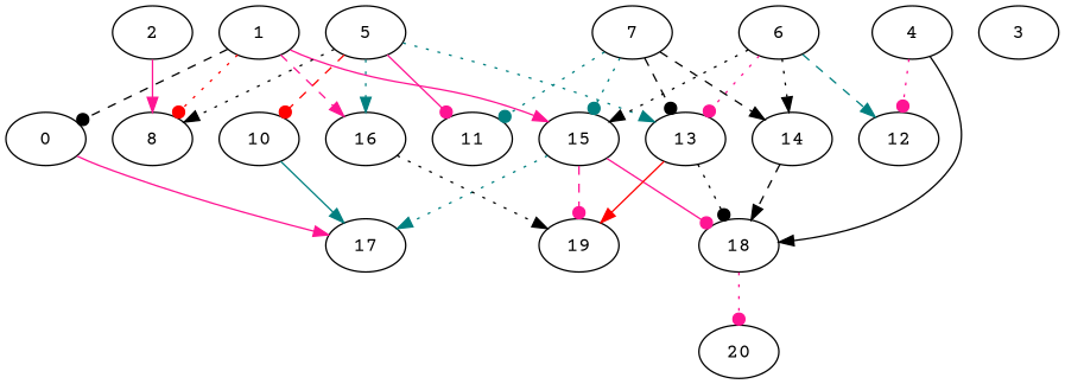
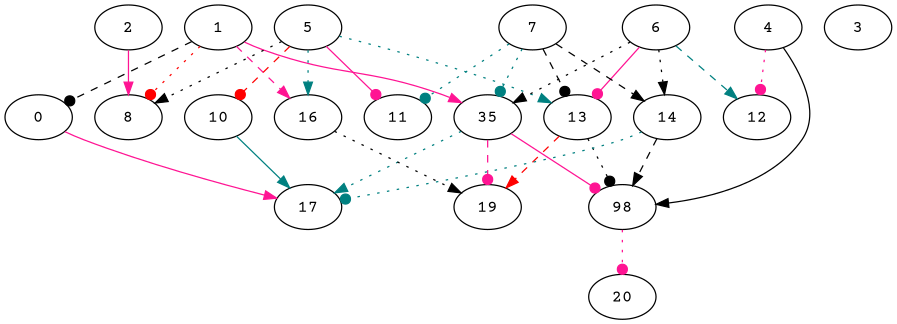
  digraph {
    fontname="Courier Prime"
    node [alpha=0.18 fontname="Courier Prime"]
    edge [arrowhead=normal color=black fontname="Courier Prime" style=dotted]
    1 [alpha=0.15 expect_size=544639021023865339904]
    8 [alpha=0.07 expect_size=2274174366482540032]
    n3 [alpha=0.13 expect_size=6629970983493425 label=0]
-   15 [expect_size=24324755117047808000]
+   15 [expect_size=24324755117047808000 label=35]
    16 [expect_size=30606323452702204]
    17 [alpha=0.03 expect_size=15020807619546600]
-   18 [alpha=0.03 expect_size=63394635024686907392]
+   18 [alpha=0.03 expect_size=63394635024686907392 label=98]
    19 [alpha=0.01 expect_size=737894616721616000]
    20 [alpha=0.01 expect_size=21466856075553704]
    2 [alpha=0.05 expect_size=13544765755954470]
    3 [alpha=0.02 expect_size=40978158522553288]
    4 [alpha=0.17 expect_size=7317160816017404]
    12 [alpha=0.20 expect_size=4229008759711545]
    5 [expect_size=8528764440277790]
    10 [alpha=0.13 expect_size=994011970936663552]
    11 [alpha=0.06 expect_size=2073269043952592355328]
    13 [alpha=0.16 expect_size=2677429805606391]
    6 [alpha=0.20 expect_size=375027183202170624]
    14 [alpha=0.07 expect_size=4234192173209331]
    7 [alpha=0.09 expect_size=386740926972905088]
    1 -> 8 [arrowhead=dot color=red]
    1 -> n3 [arrowhead=dot style=dashed]
    1 -> 15 [color=deeppink style=solid]
    1 -> 16 [color=deeppink style=dashed]
    n3 -> 17 [color=deeppink style=solid]
    15 -> 17 [color=teal]
    15 -> 18 [arrowhead=dot color=deeppink style=solid]
    15 -> 19 [arrowhead=dot color=deeppink style=dashed]
    16 -> 19
    18 -> 20 [arrowhead=dot color=deeppink]
    2 -> 8 [color=deeppink style=solid]
    4 -> 18 [style=solid]
    4 -> 12 [arrowhead=dot color=deeppink]
    5 -> 8
    5 -> 16 [color=teal]
    5 -> 10 [arrowhead=dot color=red style=dashed]
    5 -> 11 [arrowhead=dot color=deeppink style=solid]
    5 -> 13 [color=teal]
    10 -> 17 [color=teal style=solid]
    13 -> 18 [arrowhead=dot]
-   13 -> 19 [color=red style=solid]
+   13 -> 19 [color=red style=dashed]
    6 -> 15
    6 -> 12 [color=teal style=dashed]
-   6 -> 13 [arrowhead=dot color=deeppink]
+   6 -> 13 [arrowhead=dot color=deeppink style=solid]
    6 -> 14
+   14 -> 17 [arrowhead=dot color=teal]
    14 -> 18 [style=dashed]
    7 -> 15 [arrowhead=dot color=teal]
    7 -> 11 [arrowhead=dot color=teal]
    7 -> 13 [arrowhead=dot style=dashed]
    7 -> 14 [style=dashed]
  }
